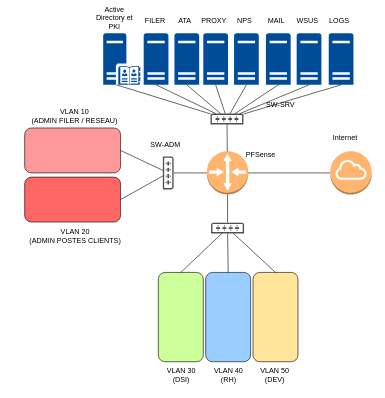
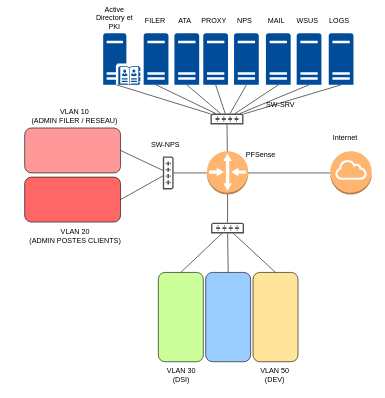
  <mxCell id="0" />
  <mxCell id="1" parent="0" />
  <mxCell id="2" value="" style="rounded=1;whiteSpace=wrap;html=1;fillColor=#FF9999;" vertex="1" parent="1"><mxGeometry x="40" y="213" width="160" height="75" as="geometry" /></mxCell>
  <mxCell id="3" value="" style="rounded=1;whiteSpace=wrap;html=1;fillColor=#FFE599;" vertex="1" parent="1"><mxGeometry x="421" y="454" width="75" height="149" as="geometry" /></mxCell>
  <mxCell id="4" value="" style="rounded=1;whiteSpace=wrap;html=1;fillColor=#99CCFF;" vertex="1" parent="1"><mxGeometry x="342" y="454" width="75" height="149" as="geometry" /></mxCell>
  <mxCell id="5" value="" style="rounded=1;whiteSpace=wrap;html=1;fillColor=#CCFF99;" vertex="1" parent="1"><mxGeometry x="263" y="454" width="75" height="149" as="geometry" /></mxCell>
  <mxCell id="6" value="" style="outlineConnect=0;dashed=0;verticalLabelPosition=bottom;verticalAlign=top;align=center;html=1;shape=mxgraph.aws3.router;fillColor=#FFB570;gradientColor=none;" vertex="1" parent="1"><mxGeometry x="344" y="252" width="69" height="72" as="geometry" /></mxCell>
  <mxCell id="7" value="" style="shape=image;html=1;verticalAlign=top;verticalLabelPosition=bottom;labelBackgroundColor=#ffffff;imageAspect=0;aspect=fixed;image=https://cdn0.iconfinder.com/data/icons/small-n-flat/24/678077-computer-128.png" vertex="1" parent="1"><mxGeometry x="273.5" y="463" width="54" height="54" as="geometry" /></mxCell>
  <mxCell id="8" value="" style="shape=image;html=1;verticalAlign=top;verticalLabelPosition=bottom;labelBackgroundColor=#ffffff;imageAspect=0;aspect=fixed;image=https://cdn0.iconfinder.com/data/icons/small-n-flat/24/678077-computer-128.png" vertex="1" parent="1"><mxGeometry x="273.5" y="536" width="54" height="54" as="geometry" /></mxCell>
  <mxCell id="9" value="" style="shape=image;html=1;verticalAlign=top;verticalLabelPosition=bottom;labelBackgroundColor=#ffffff;imageAspect=0;aspect=fixed;image=https://cdn0.iconfinder.com/data/icons/small-n-flat/24/678077-computer-128.png" vertex="1" parent="1"><mxGeometry x="352.5" y="463" width="54" height="54" as="geometry" /></mxCell>
  <mxCell id="10" value="" style="shape=image;html=1;verticalAlign=top;verticalLabelPosition=bottom;labelBackgroundColor=#ffffff;imageAspect=0;aspect=fixed;image=https://cdn0.iconfinder.com/data/icons/small-n-flat/24/678077-computer-128.png" vertex="1" parent="1"><mxGeometry x="352.5" y="536" width="54" height="54" as="geometry" /></mxCell>
  <mxCell id="11" value="" style="shape=image;html=1;verticalAlign=top;verticalLabelPosition=bottom;labelBackgroundColor=#ffffff;imageAspect=0;aspect=fixed;image=https://cdn0.iconfinder.com/data/icons/small-n-flat/24/678077-computer-128.png" vertex="1" parent="1"><mxGeometry x="430.5" y="463" width="54" height="54" as="geometry" /></mxCell>
  <mxCell id="12" value="" style="shape=image;html=1;verticalAlign=top;verticalLabelPosition=bottom;labelBackgroundColor=#ffffff;imageAspect=0;aspect=fixed;image=https://cdn0.iconfinder.com/data/icons/small-n-flat/24/678077-computer-128.png" vertex="1" parent="1"><mxGeometry x="430.5" y="536" width="54" height="54" as="geometry" /></mxCell>
  <mxCell id="13" value="" style="pointerEvents=1;shadow=0;dashed=0;html=1;strokeColor=none;fillColor=#505050;labelPosition=center;verticalLabelPosition=bottom;verticalAlign=top;outlineConnect=0;align=center;shape=mxgraph.office.devices.switch;" vertex="1" parent="1"><mxGeometry x="351" y="371" width="55" height="18" as="geometry" /></mxCell>
  <mxCell id="14" value="&lt;div&gt;VLAN 30&lt;/div&gt;&lt;div&gt;(DSI)&lt;br&gt;&lt;/div&gt;" style="text;html=1;align=center;verticalAlign=middle;resizable=0;points=[];autosize=1;" vertex="1" parent="1"><mxGeometry x="268" y="610" width="65" height="32" as="geometry" /></mxCell>
- <mxCell id="15" value="&lt;div&gt;VLAN 40&lt;/div&gt;&lt;div&gt;(RH)&lt;br&gt;&lt;/div&gt;" style="text;html=1;align=center;verticalAlign=middle;resizable=0;points=[];autosize=1;" vertex="1" parent="1"><mxGeometry x="347" y="610" width="65" height="32" as="geometry" /></mxCell>
  <mxCell id="16" value="&lt;div&gt;VLAN 50&lt;/div&gt;&lt;div&gt;(DEV)&lt;br&gt;&lt;/div&gt;" style="text;html=1;align=center;verticalAlign=middle;resizable=0;points=[];autosize=1;" vertex="1" parent="1"><mxGeometry x="424" y="610" width="65" height="32" as="geometry" /></mxCell>
  <mxCell id="17" value="" style="aspect=fixed;pointerEvents=1;shadow=0;dashed=0;html=1;strokeColor=none;labelPosition=center;verticalLabelPosition=bottom;verticalAlign=top;align=center;fillColor=#004C99;shape=mxgraph.mscae.enterprise.server_directory" vertex="1" parent="1"><mxGeometry x="171" y="55" width="61.92" height="86" as="geometry" /></mxCell>
  <mxCell id="18" value="" style="aspect=fixed;pointerEvents=1;shadow=0;dashed=0;html=1;strokeColor=none;labelPosition=center;verticalLabelPosition=bottom;verticalAlign=top;align=center;fillColor=#004C99;shape=mxgraph.mscae.enterprise.server_generic" vertex="1" parent="1"><mxGeometry x="238.56" y="55" width="41.28" height="86" as="geometry" /></mxCell>
  <mxCell id="19" value="" style="aspect=fixed;pointerEvents=1;shadow=0;dashed=0;html=1;strokeColor=none;labelPosition=center;verticalLabelPosition=bottom;verticalAlign=top;align=center;fillColor=#004C99;shape=mxgraph.mscae.enterprise.server_generic" vertex="1" parent="1"><mxGeometry x="289.86" y="55" width="41.28" height="86" as="geometry" /></mxCell>
  <mxCell id="20" value="" style="aspect=fixed;pointerEvents=1;shadow=0;dashed=0;html=1;strokeColor=none;labelPosition=center;verticalLabelPosition=bottom;verticalAlign=top;align=center;fillColor=#004C99;shape=mxgraph.mscae.enterprise.server_generic" vertex="1" parent="1"><mxGeometry x="338" y="55" width="41.28" height="86" as="geometry" /></mxCell>
  <mxCell id="21" value="" style="aspect=fixed;pointerEvents=1;shadow=0;dashed=0;html=1;strokeColor=none;labelPosition=center;verticalLabelPosition=bottom;verticalAlign=top;align=center;fillColor=#004C99;shape=mxgraph.mscae.enterprise.server_generic" vertex="1" parent="1"><mxGeometry x="389.3" y="55" width="41.28" height="86" as="geometry" /></mxCell>
  <mxCell id="22" value="" style="pointerEvents=1;shadow=0;dashed=0;html=1;strokeColor=none;fillColor=#505050;labelPosition=center;verticalLabelPosition=bottom;verticalAlign=top;outlineConnect=0;align=center;shape=mxgraph.office.devices.switch;" vertex="1" parent="1"><mxGeometry x="350" y="189" width="55" height="18" as="geometry" /></mxCell>
  <mxCell id="23" value="" style="pointerEvents=1;shadow=0;dashed=0;html=1;strokeColor=none;fillColor=#505050;labelPosition=center;verticalLabelPosition=bottom;verticalAlign=top;outlineConnect=0;align=center;shape=mxgraph.office.devices.switch;rotation=90;" vertex="1" parent="1"><mxGeometry x="252" y="279" width="55" height="18" as="geometry" /></mxCell>
  <mxCell id="24" value="" style="shape=image;html=1;verticalAlign=top;verticalLabelPosition=bottom;labelBackgroundColor=#ffffff;imageAspect=0;aspect=fixed;image=https://cdn0.iconfinder.com/data/icons/small-n-flat/24/678077-computer-128.png" vertex="1" parent="1"><mxGeometry x="135.5" y="223" width="54" height="54" as="geometry" /></mxCell>
  <mxCell id="25" value="&lt;div&gt;VLAN 10&lt;br&gt;&lt;/div&gt;&lt;div&gt;(ADMIN FILER / RESEAU)&lt;br&gt;&lt;/div&gt;" style="text;html=1;align=center;verticalAlign=middle;resizable=0;points=[];autosize=1;" vertex="1" parent="1"><mxGeometry x="20" y="177" width="205" height="32" as="geometry" /></mxCell>
  <mxCell id="26" value="" style="endArrow=none;html=1;entryX=0.5;entryY=1;entryDx=0;entryDy=0;entryPerimeter=0;" edge="1" parent="1" source="22" target="18"><mxGeometry width="50" height="50" relative="1" as="geometry"><mxPoint x="366" y="342" as="sourcePoint" /><mxPoint x="416" y="292" as="targetPoint" /></mxGeometry></mxCell>
  <mxCell id="27" value="" style="endArrow=none;html=1;entryX=0.5;entryY=1;entryDx=0;entryDy=0;entryPerimeter=0;" edge="1" parent="1" source="22" target="19"><mxGeometry width="50" height="50" relative="1" as="geometry"><mxPoint x="366" y="342" as="sourcePoint" /><mxPoint x="416" y="292" as="targetPoint" /></mxGeometry></mxCell>
  <mxCell id="28" value="&lt;div&gt;Active Directory et PKI&lt;br&gt;&lt;/div&gt;" style="text;html=1;strokeColor=none;fillColor=none;align=center;verticalAlign=middle;whiteSpace=wrap;rounded=0;" vertex="1" parent="1"><mxGeometry x="156" y="20" width="68" height="20" as="geometry" /></mxCell>
  <mxCell id="29" value="NPS" style="text;html=1;strokeColor=none;fillColor=none;align=center;verticalAlign=middle;whiteSpace=wrap;rounded=0;" vertex="1" parent="1"><mxGeometry x="373" y="25" width="68" height="20" as="geometry" /></mxCell>
  <mxCell id="30" value="PROXY" style="text;html=1;strokeColor=none;fillColor=none;align=center;verticalAlign=middle;whiteSpace=wrap;rounded=0;" vertex="1" parent="1"><mxGeometry x="321.5" y="25" width="68" height="20" as="geometry" /></mxCell>
  <mxCell id="31" value="ATA" style="text;html=1;strokeColor=none;fillColor=none;align=center;verticalAlign=middle;whiteSpace=wrap;rounded=0;" vertex="1" parent="1"><mxGeometry x="288" y="25" width="39" height="20" as="geometry" /></mxCell>
  <mxCell id="32" value="FILER" style="text;html=1;strokeColor=none;fillColor=none;align=center;verticalAlign=middle;whiteSpace=wrap;rounded=0;" vertex="1" parent="1"><mxGeometry x="235.84" y="25" width="44" height="20" as="geometry" /></mxCell>
  <mxCell id="33" value="" style="aspect=fixed;pointerEvents=1;shadow=0;dashed=0;html=1;strokeColor=none;labelPosition=center;verticalLabelPosition=bottom;verticalAlign=top;align=center;fillColor=#004C99;shape=mxgraph.mscae.enterprise.server_generic" vertex="1" parent="1"><mxGeometry x="442.5" y="55" width="41.28" height="86" as="geometry" /></mxCell>
  <mxCell id="34" value="" style="aspect=fixed;pointerEvents=1;shadow=0;dashed=0;html=1;strokeColor=none;labelPosition=center;verticalLabelPosition=bottom;verticalAlign=top;align=center;fillColor=#004C99;shape=mxgraph.mscae.enterprise.server_generic" vertex="1" parent="1"><mxGeometry x="493.8" y="55" width="41.28" height="86" as="geometry" /></mxCell>
  <mxCell id="35" value="WSUS" style="text;html=1;strokeColor=none;fillColor=none;align=center;verticalAlign=middle;whiteSpace=wrap;rounded=0;" vertex="1" parent="1"><mxGeometry x="477.5" y="25" width="68" height="20" as="geometry" /></mxCell>
  <mxCell id="36" value="MAIL" style="text;html=1;strokeColor=none;fillColor=none;align=center;verticalAlign=middle;whiteSpace=wrap;rounded=0;" vertex="1" parent="1"><mxGeometry x="426" y="25" width="68" height="20" as="geometry" /></mxCell>
  <mxCell id="37" value="" style="aspect=fixed;pointerEvents=1;shadow=0;dashed=0;html=1;strokeColor=none;labelPosition=center;verticalLabelPosition=bottom;verticalAlign=top;align=center;fillColor=#004C99;shape=mxgraph.mscae.enterprise.server_generic" vertex="1" parent="1"><mxGeometry x="547.3" y="55" width="41.28" height="86" as="geometry" /></mxCell>
  <mxCell id="38" value="LOGS" style="text;html=1;strokeColor=none;fillColor=none;align=center;verticalAlign=middle;whiteSpace=wrap;rounded=0;" vertex="1" parent="1"><mxGeometry x="531" y="25" width="68" height="20" as="geometry" /></mxCell>
  <mxCell id="39" value="" style="endArrow=none;html=1;entryX=0.355;entryY=1;entryDx=0;entryDy=0;entryPerimeter=0;" edge="1" parent="1" source="22" target="17"><mxGeometry width="50" height="50" relative="1" as="geometry"><mxPoint x="369.663" y="199" as="sourcePoint" /><mxPoint x="269.2" y="151" as="targetPoint" /></mxGeometry></mxCell>
  <mxCell id="40" value="" style="endArrow=none;html=1;exitX=0.5;exitY=1;exitDx=0;exitDy=0;exitPerimeter=0;" edge="1" parent="1" source="20" target="22"><mxGeometry width="50" height="50" relative="1" as="geometry"><mxPoint x="366" y="342" as="sourcePoint" /><mxPoint x="416" y="292" as="targetPoint" /></mxGeometry></mxCell>
  <mxCell id="41" value="" style="endArrow=none;html=1;exitX=0.5;exitY=1;exitDx=0;exitDy=0;exitPerimeter=0;" edge="1" parent="1" source="21" target="22"><mxGeometry width="50" height="50" relative="1" as="geometry"><mxPoint x="366" y="342" as="sourcePoint" /><mxPoint x="416" y="292" as="targetPoint" /></mxGeometry></mxCell>
  <mxCell id="42" value="" style="endArrow=none;html=1;exitX=0.5;exitY=1;exitDx=0;exitDy=0;exitPerimeter=0;" edge="1" parent="1" source="33" target="22"><mxGeometry width="50" height="50" relative="1" as="geometry"><mxPoint x="366" y="342" as="sourcePoint" /><mxPoint x="416" y="292" as="targetPoint" /></mxGeometry></mxCell>
  <mxCell id="43" value="" style="endArrow=none;html=1;exitX=0.5;exitY=1;exitDx=0;exitDy=0;exitPerimeter=0;" edge="1" parent="1" source="34" target="22"><mxGeometry width="50" height="50" relative="1" as="geometry"><mxPoint x="366" y="342" as="sourcePoint" /><mxPoint x="416" y="292" as="targetPoint" /></mxGeometry></mxCell>
  <mxCell id="44" value="" style="endArrow=none;html=1;exitX=0.5;exitY=1;exitDx=0;exitDy=0;exitPerimeter=0;" edge="1" parent="1" source="37" target="22"><mxGeometry width="50" height="50" relative="1" as="geometry"><mxPoint x="366" y="342" as="sourcePoint" /><mxPoint x="416" y="292" as="targetPoint" /></mxGeometry></mxCell>
  <mxCell id="45" value="" style="endArrow=none;html=1;" edge="1" parent="1" source="22" target="6"><mxGeometry width="50" height="50" relative="1" as="geometry"><mxPoint x="366" y="342" as="sourcePoint" /><mxPoint x="416" y="292" as="targetPoint" /></mxGeometry></mxCell>
  <mxCell id="46" value="" style="endArrow=none;html=1;entryX=0;entryY=0.5;entryDx=0;entryDy=0;entryPerimeter=0;" edge="1" parent="1" source="23" target="6"><mxGeometry width="50" height="50" relative="1" as="geometry"><mxPoint x="366" y="342" as="sourcePoint" /><mxPoint x="316" y="278" as="targetPoint" /></mxGeometry></mxCell>
  <mxCell id="47" value="" style="endArrow=none;html=1;" edge="1" parent="1" source="13" target="6"><mxGeometry width="50" height="50" relative="1" as="geometry"><mxPoint x="366" y="342" as="sourcePoint" /><mxPoint x="416" y="292" as="targetPoint" /></mxGeometry></mxCell>
  <mxCell id="48" value="" style="endArrow=none;html=1;exitX=1;exitY=0.5;exitDx=0;exitDy=0;" edge="1" parent="1" source="2" target="23"><mxGeometry width="50" height="50" relative="1" as="geometry"><mxPoint x="223" y="288" as="sourcePoint" /><mxPoint x="460" y="292" as="targetPoint" /></mxGeometry></mxCell>
  <mxCell id="49" value="" style="endArrow=none;html=1;exitX=0.5;exitY=0;exitDx=0;exitDy=0;" edge="1" parent="1" source="5" target="13"><mxGeometry width="50" height="50" relative="1" as="geometry"><mxPoint x="366" y="342" as="sourcePoint" /><mxPoint x="416" y="292" as="targetPoint" /></mxGeometry></mxCell>
  <mxCell id="50" value="" style="endArrow=none;html=1;entryX=0.5;entryY=0;entryDx=0;entryDy=0;" edge="1" parent="1" source="13" target="4"><mxGeometry width="50" height="50" relative="1" as="geometry"><mxPoint x="366" y="342" as="sourcePoint" /><mxPoint x="382" y="450" as="targetPoint" /></mxGeometry></mxCell>
  <mxCell id="51" value="" style="endArrow=none;html=1;entryX=0.5;entryY=0;entryDx=0;entryDy=0;" edge="1" parent="1" source="13" target="3"><mxGeometry width="50" height="50" relative="1" as="geometry"><mxPoint x="366" y="342" as="sourcePoint" /><mxPoint x="416" y="292" as="targetPoint" /></mxGeometry></mxCell>
  <mxCell id="52" value="" style="outlineConnect=0;dashed=0;verticalLabelPosition=bottom;verticalAlign=top;align=center;html=1;shape=mxgraph.aws3.internet_gateway;fillColor=#FFB570;gradientColor=none;" vertex="1" parent="1"><mxGeometry x="550" y="252" width="69" height="72" as="geometry" /></mxCell>
  <mxCell id="53" value="" style="endArrow=none;html=1;entryX=1;entryY=0.5;entryDx=0;entryDy=0;entryPerimeter=0;" edge="1" parent="1" source="52" target="6"><mxGeometry width="50" height="50" relative="1" as="geometry"><mxPoint x="366" y="342" as="sourcePoint" /><mxPoint x="416" y="292" as="targetPoint" /></mxGeometry></mxCell>
- <mxCell id="54" value="SW-ADM" style="text;html=1;strokeColor=none;fillColor=none;align=center;verticalAlign=middle;whiteSpace=wrap;rounded=0;" vertex="1" parent="1"><mxGeometry x="246" y="232" width="57.5" height="20" as="geometry" /></mxCell>
+ <mxCell id="54" value="SW-NPS" style="text;html=1;strokeColor=none;fillColor=none;align=center;verticalAlign=middle;whiteSpace=wrap;rounded=0;" vertex="1" parent="1"><mxGeometry x="246" y="232" width="57.5" height="20" as="geometry" /></mxCell>
  <mxCell id="55" value="SW-SRV" style="text;html=1;strokeColor=none;fillColor=none;align=center;verticalAlign=middle;whiteSpace=wrap;rounded=0;" vertex="1" parent="1"><mxGeometry x="438" y="164" width="57.5" height="20" as="geometry" /></mxCell>
  <mxCell id="56" value="PFSense" style="text;html=1;strokeColor=none;fillColor=none;align=center;verticalAlign=middle;whiteSpace=wrap;rounded=0;" vertex="1" parent="1"><mxGeometry x="405" y="248" width="57.5" height="20" as="geometry" /></mxCell>
  <mxCell id="57" value="Internet" style="text;html=1;strokeColor=none;fillColor=none;align=center;verticalAlign=middle;whiteSpace=wrap;rounded=0;" vertex="1" parent="1"><mxGeometry x="545.75" y="220" width="57.5" height="20" as="geometry" /></mxCell>
  <mxCell id="58" value="" style="shape=image;html=1;verticalAlign=top;verticalLabelPosition=bottom;labelBackgroundColor=#ffffff;imageAspect=0;aspect=fixed;image=https://cdn0.iconfinder.com/data/icons/small-n-flat/24/678077-computer-128.png" vertex="1" parent="1"><mxGeometry x="56" y="223" width="54" height="54" as="geometry" /></mxCell>
  <mxCell id="59" value="" style="rounded=1;whiteSpace=wrap;html=1;fillColor=#FF6666;" vertex="1" parent="1"><mxGeometry x="40" y="295" width="160" height="75" as="geometry" /></mxCell>
  <mxCell id="60" value="" style="shape=image;html=1;verticalAlign=top;verticalLabelPosition=bottom;labelBackgroundColor=#ffffff;imageAspect=0;aspect=fixed;image=https://cdn0.iconfinder.com/data/icons/small-n-flat/24/678077-computer-128.png" vertex="1" parent="1"><mxGeometry x="135.5" y="305" width="54" height="54" as="geometry" /></mxCell>
  <mxCell id="61" value="" style="shape=image;html=1;verticalAlign=top;verticalLabelPosition=bottom;labelBackgroundColor=#ffffff;imageAspect=0;aspect=fixed;image=https://cdn0.iconfinder.com/data/icons/small-n-flat/24/678077-computer-128.png" vertex="1" parent="1"><mxGeometry x="56" y="305" width="54" height="54" as="geometry" /></mxCell>
  <mxCell id="62" value="&lt;div&gt;VLAN 20&lt;br&gt;&lt;/div&gt;&lt;div&gt;(ADMIN POSTES CLIENTS)&lt;br&gt;&lt;/div&gt;" style="text;html=1;align=center;verticalAlign=middle;resizable=0;points=[];autosize=1;" vertex="1" parent="1"><mxGeometry x="33" y="377" width="181" height="32" as="geometry" /></mxCell>
  <mxCell id="63" value="" style="endArrow=none;html=1;exitX=1;exitY=0.5;exitDx=0;exitDy=0;" edge="1" parent="1" source="59" target="23"><mxGeometry width="50" height="50" relative="1" as="geometry"><mxPoint x="264" y="343" as="sourcePoint" /><mxPoint x="314" y="293" as="targetPoint" /></mxGeometry></mxCell>
